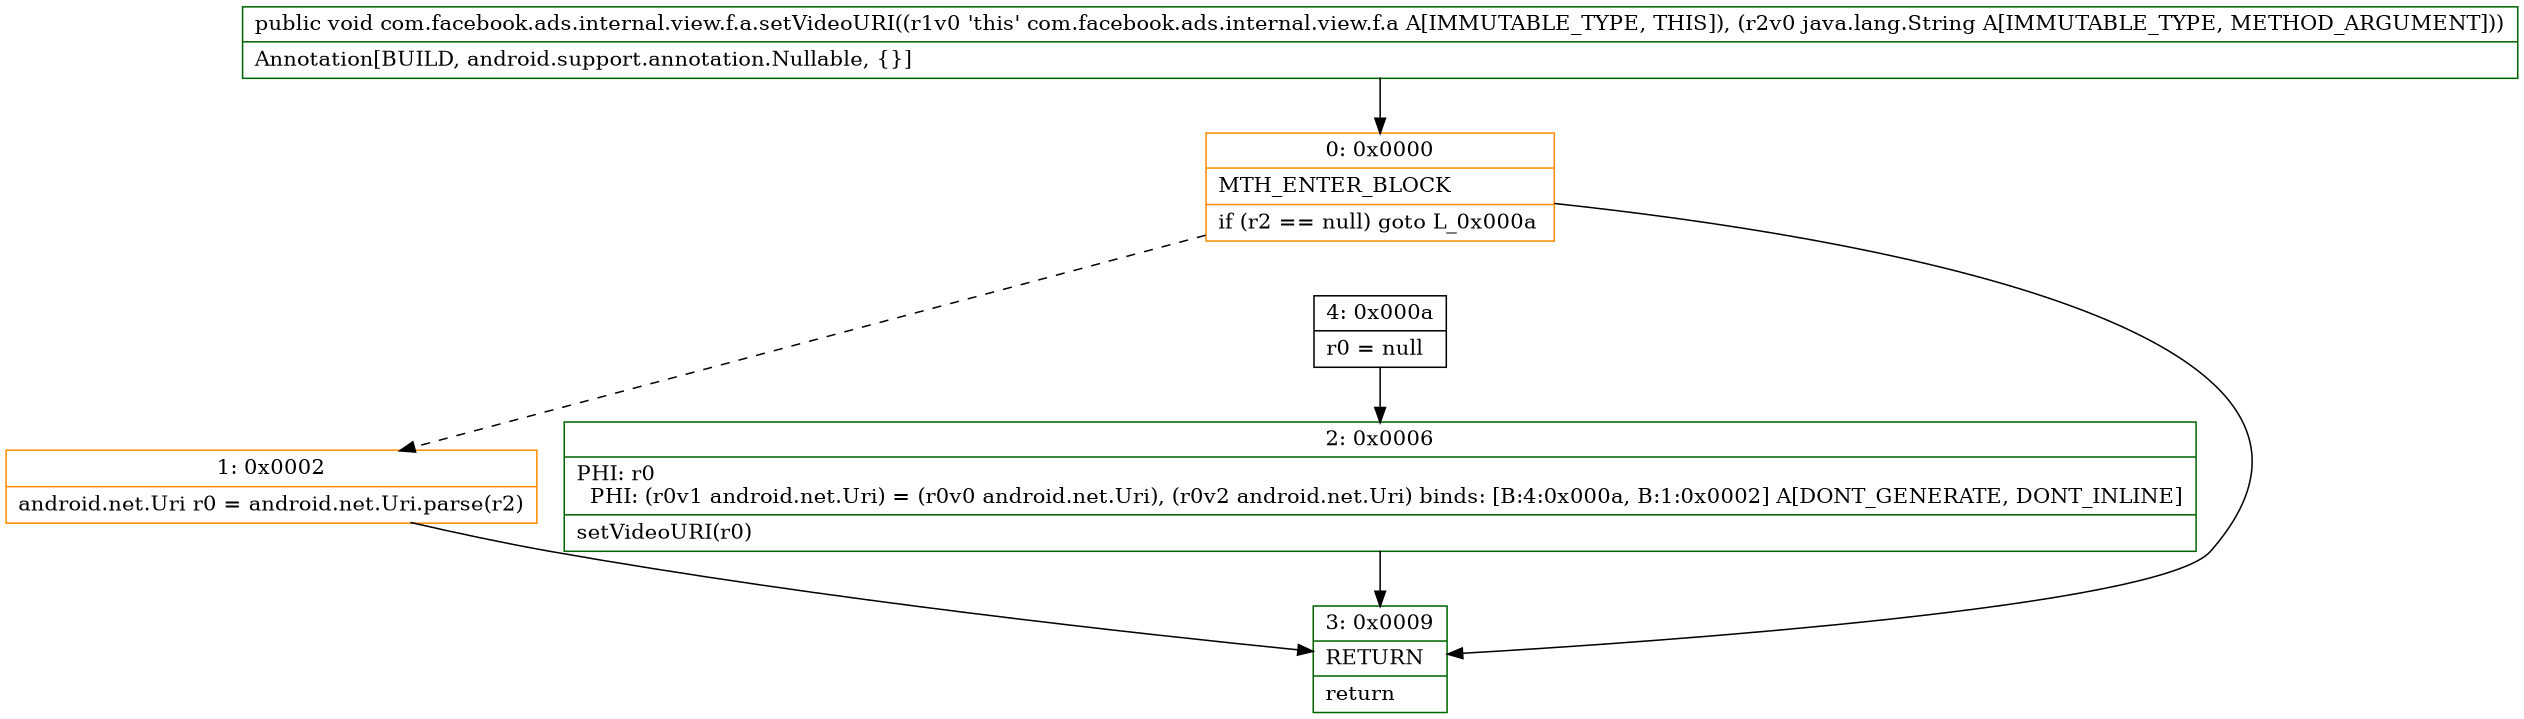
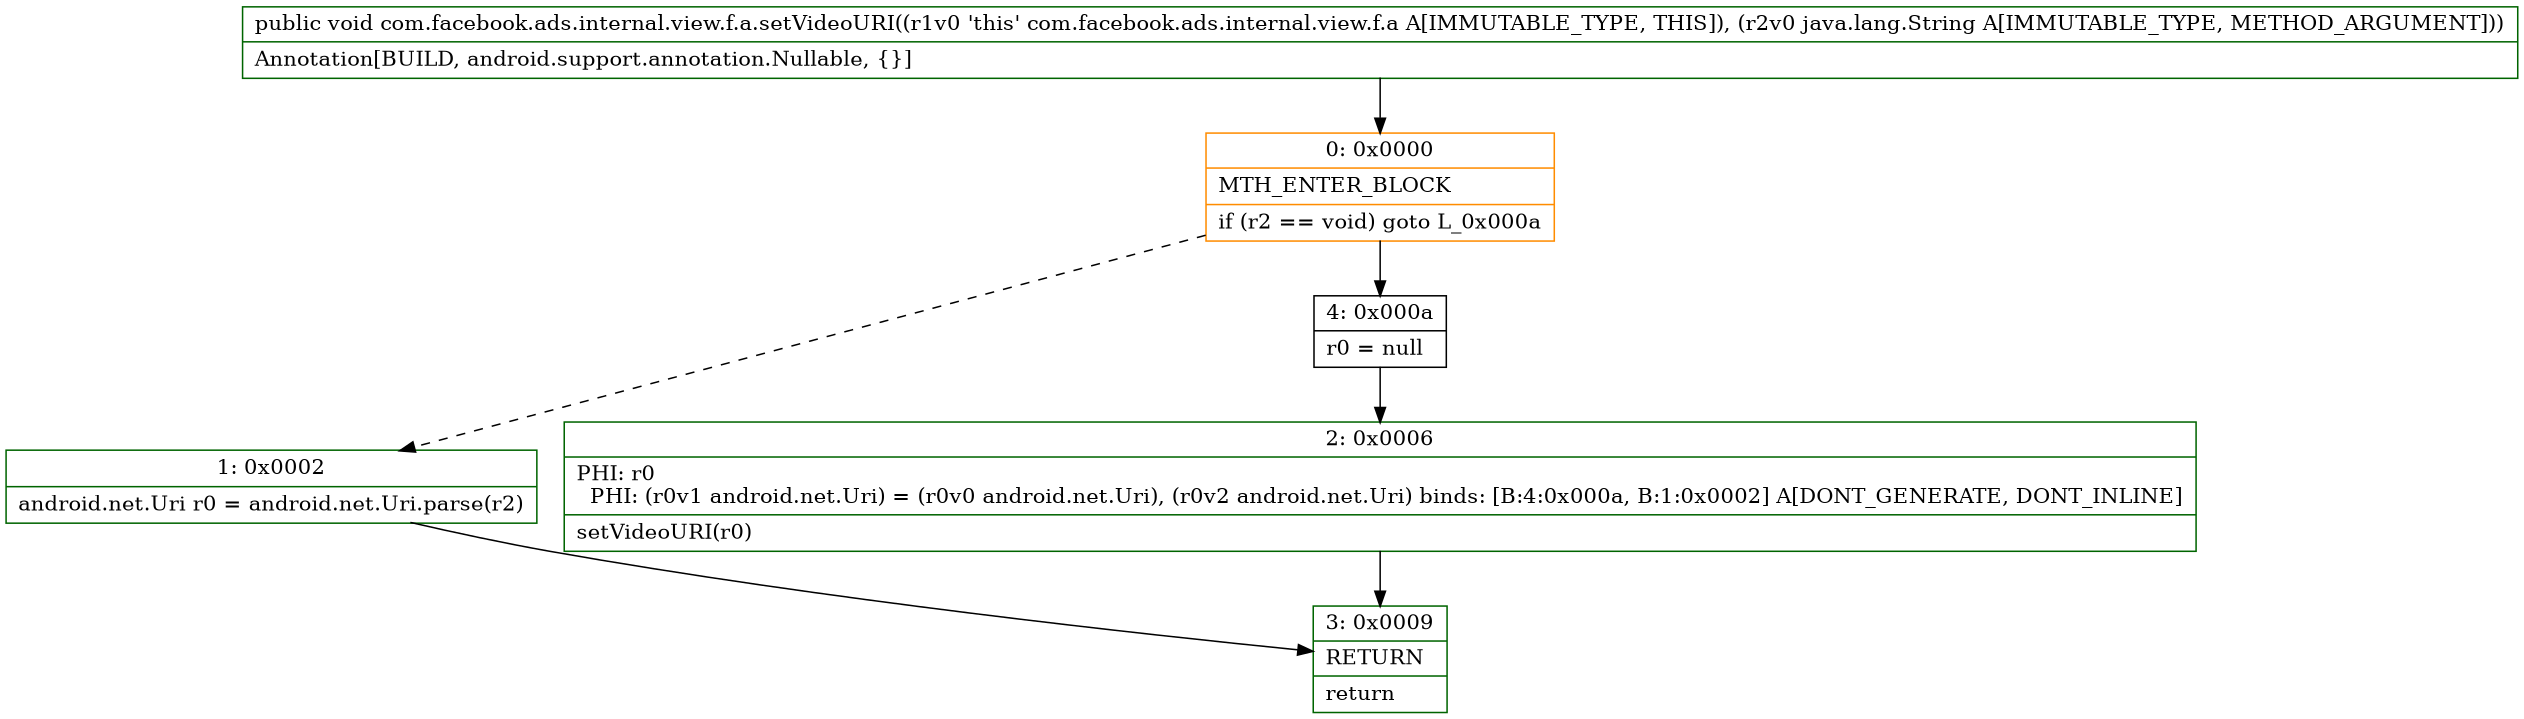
  digraph {
    node [color=darkgreen shape=record]
-   n1 [color=darkorange label="{0\:\ 0x0000|MTH_ENTER_BLOCK\l|if (r2 == null) goto L_0x000a\l}"]
-   n2 [color=darkorange label="{1\:\ 0x0002|android.net.Uri r0 = android.net.Uri.parse(r2)\l}"]
+   n1 [color=darkorange label="{0\:\ 0x0000|MTH_ENTER_BLOCK\l|if (r2 == void) goto L_0x000a\l}"]
+   n2 [label="{1\:\ 0x0002|android.net.Uri r0 = android.net.Uri.parse(r2)\l}"]
    n3 [color=black label="{4\:\ 0x000a|r0 = null\l}"]
    n4 [label="{3\:\ 0x0009|RETURN\l|return\l}"]
    n5 [label="{2\:\ 0x0006|PHI: r0 \l  PHI: (r0v1 android.net.Uri) = (r0v0 android.net.Uri), (r0v2 android.net.Uri) binds: [B:4:0x000a, B:1:0x0002] A[DONT_GENERATE, DONT_INLINE]\l|setVideoURI(r0)\l}"]
    n6 [label="{public void com.facebook.ads.internal.view.f.a.setVideoURI((r1v0 'this' com.facebook.ads.internal.view.f.a A[IMMUTABLE_TYPE, THIS]), (r2v0 java.lang.String A[IMMUTABLE_TYPE, METHOD_ARGUMENT]))  | Annotation[BUILD, android.support.annotation.Nullable, \{\}]\l}"]
    n1 -> n2 [style=dashed]
-   n1 -> n4
+   n1 -> n3
    n2 -> n4
    n3 -> n5
    n5 -> n4
    n6 -> n1
  }
